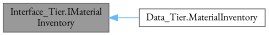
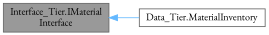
  digraph {
    rankdir=LR
    fontname="EB Garamond"
    node [color=gray40 fontname="EB Garamond" fontsize=12 shape=box style=filled]
-   n1 [fillcolor=grey60 fontcolor=black height=0.2 label="Interface_Tier.IMaterial\lInventory" width=0.4]
+   n1 [fillcolor=grey60 fontcolor=black height=0.2 label="Interface_Tier.IMaterial\lInterface" width=0.4]
    n2 [fillcolor=white height=0.2 label="Data_Tier.MaterialInventory" width=0.4]
    n1 -> n2 [color=steelblue1 dir=back fontname="EB Garamond" fontsize=12 labelfontname=Helvetica labelfontsize=10 style=solid]
  }
